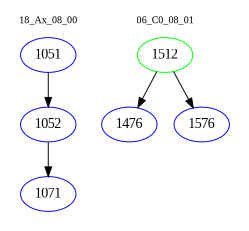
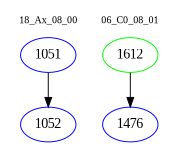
  digraph {
    fontname="Liberation Serif"
    node [color=blue fontname="Liberation Serif"]
    edge [color=black fontname="Liberation Serif"]
    n1 [label=1052]
    n2 [label=1051]
-   n3 [label=1071]
-   n4 [color=green label=1512]
+   n4 [color=green label=1612]
    n5 [label=1476]
-   n6 [label=1576]
    subgraph cluster_1 {
      color=white
      fontsize=10
      label="18_Ax_08_00"
      n1
      n2
-     n3
    }
    subgraph cluster_2 {
      color=white
      fontsize=10
      label="06_C0_08_01"
      n4
      n5
-     n6
    }
-   n1 -> n3
    n2 -> n1
    n4 -> n5
-   n4 -> n6
  }
